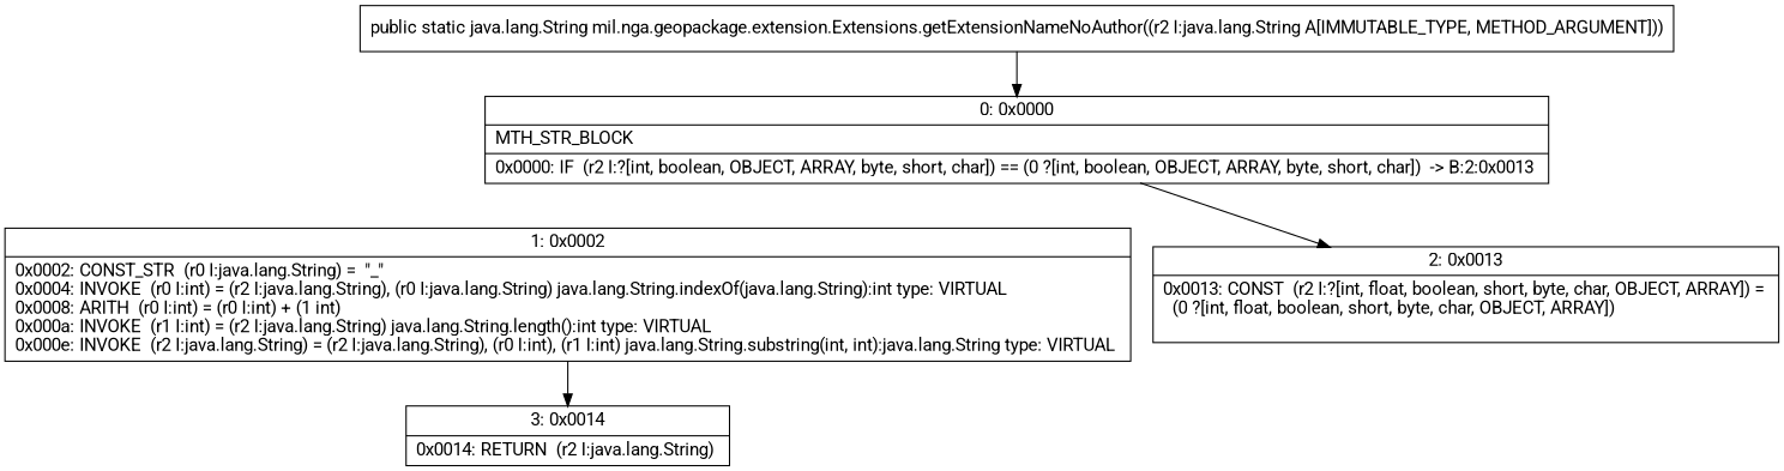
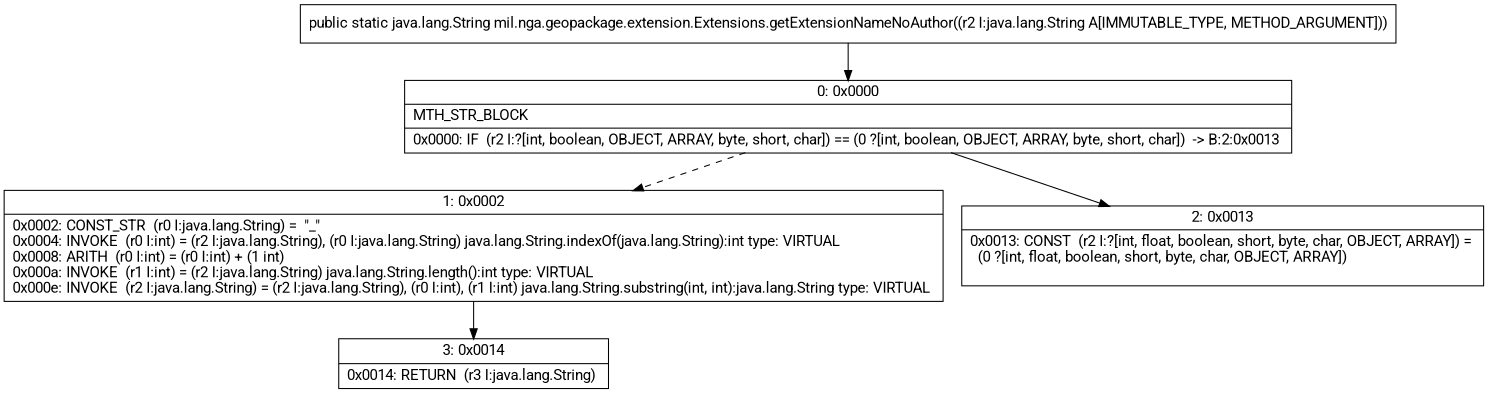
  digraph {
    fontname=Roboto
    node [fontname=Roboto shape=record]
    edge [fontname=Roboto]
    n1 [label="{0\:\ 0x0000|MTH_STR_BLOCK\l|0x0000: IF  (r2 I:?[int, boolean, OBJECT, ARRAY, byte, short, char]) == (0 ?[int, boolean, OBJECT, ARRAY, byte, short, char])  \-\> B:2:0x0013 \l}"]
    n2 [label="{1\:\ 0x0002|0x0002: CONST_STR  (r0 I:java.lang.String) =  \"_\" \l0x0004: INVOKE  (r0 I:int) = (r2 I:java.lang.String), (r0 I:java.lang.String) java.lang.String.indexOf(java.lang.String):int type: VIRTUAL \l0x0008: ARITH  (r0 I:int) = (r0 I:int) + (1 int) \l0x000a: INVOKE  (r1 I:int) = (r2 I:java.lang.String) java.lang.String.length():int type: VIRTUAL \l0x000e: INVOKE  (r2 I:java.lang.String) = (r2 I:java.lang.String), (r0 I:int), (r1 I:int) java.lang.String.substring(int, int):java.lang.String type: VIRTUAL \l}"]
    n3 [label="{2\:\ 0x0013|0x0013: CONST  (r2 I:?[int, float, boolean, short, byte, char, OBJECT, ARRAY]) = \l  (0 ?[int, float, boolean, short, byte, char, OBJECT, ARRAY])\l \l}"]
-   n4 [label="{3\:\ 0x0014|0x0014: RETURN  (r2 I:java.lang.String) \l}"]
+   n4 [label="{3\:\ 0x0014|0x0014: RETURN  (r3 I:java.lang.String) \l}"]
    n5 [label="{public static java.lang.String mil.nga.geopackage.extension.Extensions.getExtensionNameNoAuthor((r2 I:java.lang.String A[IMMUTABLE_TYPE, METHOD_ARGUMENT])) }"]
+   n1 -> n2 [style=dashed]
    n1 -> n3
    n2 -> n4
    n5 -> n1
  }
